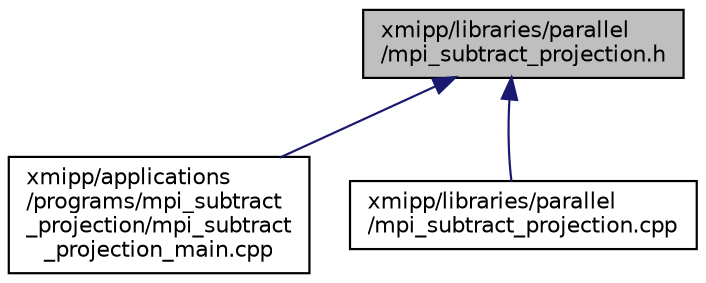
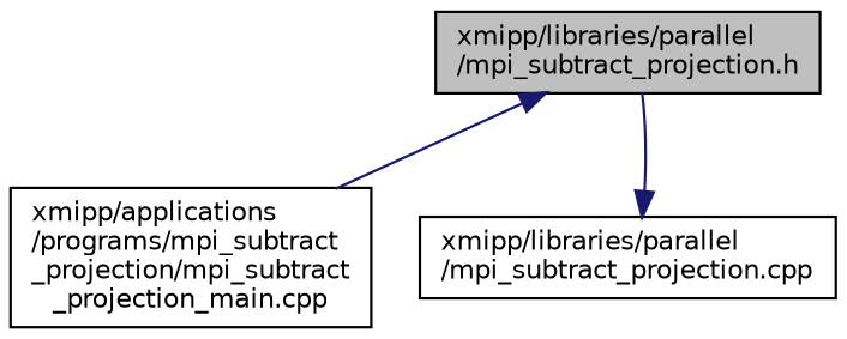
  digraph {
    node [color=black fillcolor=white fontname=Helvetica fontsize=10 shape=record style=filled]
    edge [color=midnightblue dir=back fontname=Helvetica fontsize=10 labelfontname=Helvetica labelfontsize=10 style=solid]
    n1 [fillcolor=grey75 fontcolor=black height=0.2 label="xmipp/libraries/parallel\l/mpi_subtract_projection.h" width=0.4]
    n2 [height=0.2 label="xmipp/applications\l/programs/mpi_subtract\l_projection/mpi_subtract\l_projection_main.cpp" width=0.4]
    n3 [height=0.2 label="xmipp/libraries/parallel\l/mpi_subtract_projection.cpp" width=0.4]
    n1 -> n2
-   n1 -> n3
+   n3 -> n1
  }
